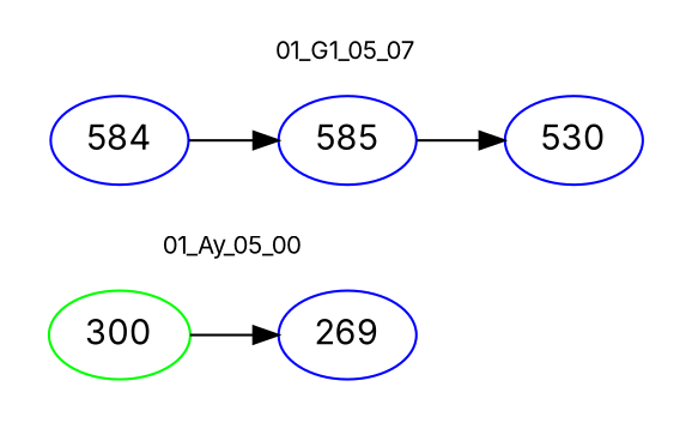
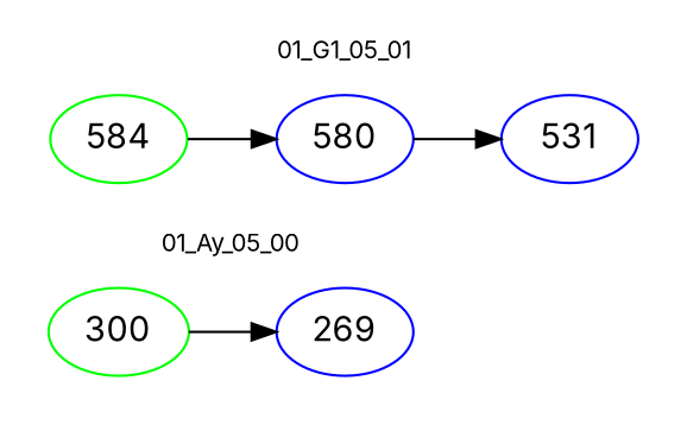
  digraph {
    fontname=Inter
    rankdir=LR
    node [color=blue fontname=Inter]
    edge [color=black fontname=Inter]
    n1 [color=green label=300]
    n2 [label=269]
-   n3 [label=584]
-   n4 [label=585]
-   n5 [label=530]
+   n3 [color=green label=584]
+   n4 [label=580]
+   n5 [label=531]
    subgraph cluster_1 {
      color=white
      fontsize=10
      label="01_Ay_05_00"
      n1
      n2
    }
    subgraph cluster_2 {
      color=white
      fontsize=10
-     label="01_G1_05_07"
+     label="01_G1_05_01"
      n3
      n4
      n5
    }
    n1 -> n2
    n3 -> n4
    n4 -> n5
  }
